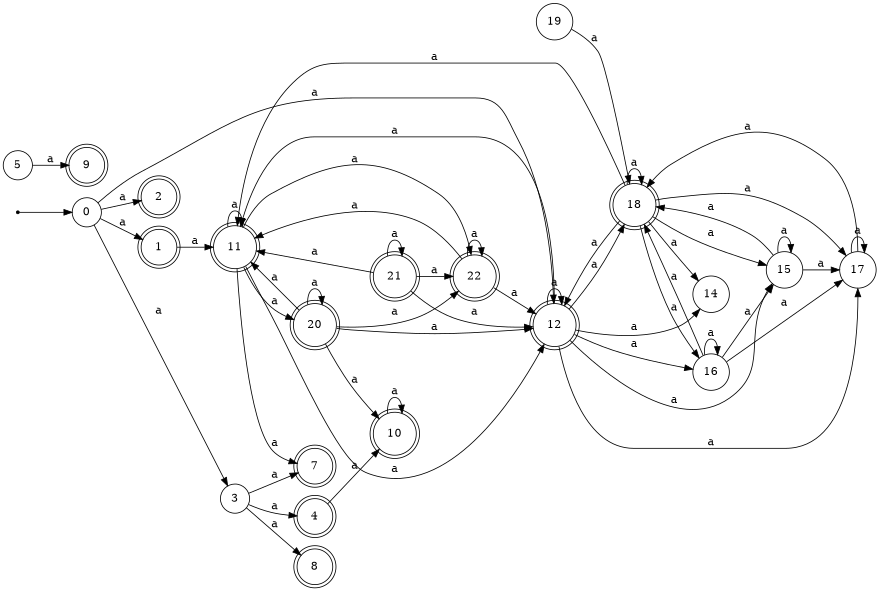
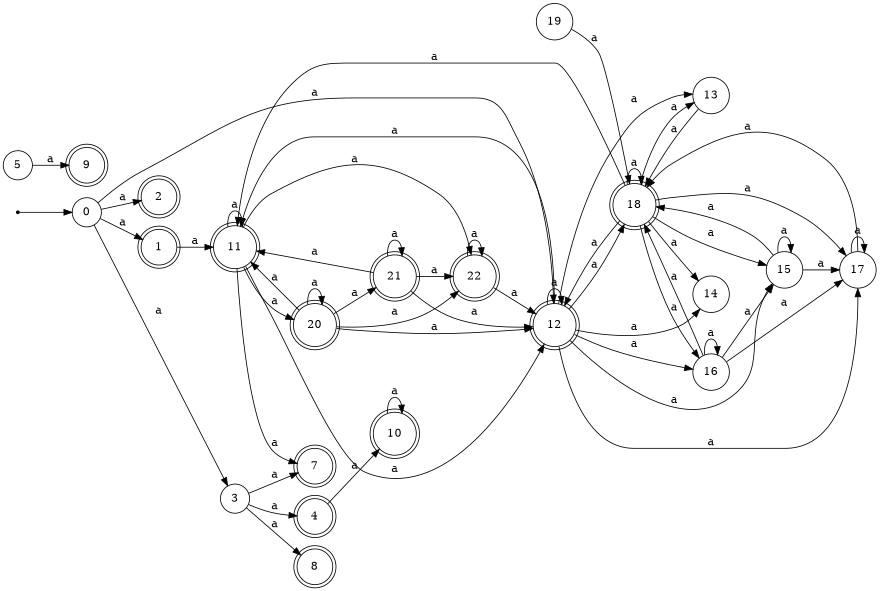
  digraph {
    rankdir=LR
    node [shape=doublecircle]
    dummy0 [shape=point]
    0 [shape=circle]
    1
    2
    3 [shape=circle]
    12
    11
    4
    7
    8
    20
    22
+   13 [shape=circle]
    14 [shape=circle]
    15 [shape=circle]
    16 [shape=circle]
    17 [shape=circle]
    18
    10
    5 [shape=circle]
    9
    21
    19 [shape=circle]
    dummy0 -> 0
    0 -> 1 [label=a]
    0 -> 2 [label=a]
    0 -> 3 [label=a]
    0 -> 12 [label=a]
    1 -> 11 [label=a]
    3 -> 4 [label=a]
    3 -> 7 [label=a]
    3 -> 8 [label=a]
    12 -> 12 [label=a]
    12 -> 11 [label=a]
+   12 -> 13 [label=a]
    12 -> 14 [label=a]
    12 -> 15 [label=a]
    12 -> 16 [label=a]
    12 -> 17 [label=a]
    12 -> 18 [label=a]
    11 -> 12 [label=a]
    11 -> 11 [label=a]
    11 -> 7 [label=a]
    11 -> 20 [label=a]
    11 -> 22 [label=a]
    4 -> 10 [label=a]
    20 -> 12 [label=a]
    20 -> 11 [label=a]
    20 -> 20 [label=a]
    20 -> 22 [label=a]
-   20 -> 10 [label=a]
+   20 -> 21 [label=a]
    22 -> 12 [label=a]
-   22 -> 11 [label=a]
    22 -> 22 [label=a]
+   13 -> 18 [label=a]
    15 -> 15 [label=a]
    15 -> 17 [label=a]
    15 -> 18 [label=a]
    16 -> 15 [label=a]
    16 -> 16 [label=a]
    16 -> 17 [label=a]
    16 -> 18 [label=a]
    17 -> 17 [label=a]
    17 -> 18 [label=a]
    18 -> 12 [label=a]
    18 -> 11 [label=a]
+   18 -> 13 [label=a]
    18 -> 14 [label=a]
    18 -> 15 [label=a]
    18 -> 16 [label=a]
    18 -> 17 [label=a]
    18 -> 18 [label=a]
    10 -> 10 [label=a]
    5 -> 9 [label=a]
    21 -> 12 [label=a]
    21 -> 11 [label=a]
    21 -> 22 [label=a]
    21 -> 21 [label=a]
    19 -> 18 [label=a]
  }
